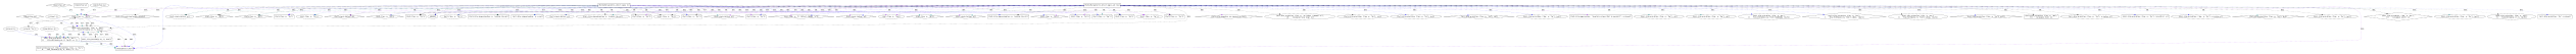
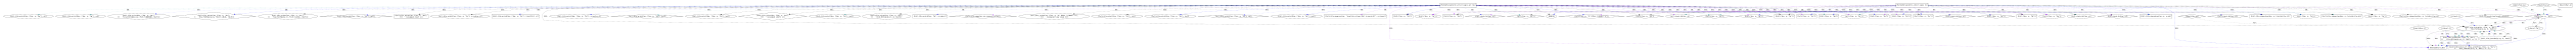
  digraph {
    fontname="JetBrains Mono"
    node [fontname="JetBrains Mono" shape=ellipse]
    edge [color=black fontname="JetBrains Mono" style=dotted]
    n1 [label="(Call,F(ms, m, \"%s\"))" shape=diamond]
    n2 [label="(Call,file_printf(ms, F(ms, m, \"%s\"),\n\t\t    file_fmttime(p->q, 0, tbuf)))"]
    n3 [label="(MethodReturn,RET)" shape=note]
    n4 [label="(Literal,\"%s\")"]
    n5 [label="(Call,file_printf(ms, F(ms, m, \"%s\"),\n\t\t    file_fmttime(p->q, 0, tbuf)) == -1)" shape=note]
    n6 [label="(Call,file_fmttime(p->q, 0, tbuf))" shape=note]
    n7 [label="(MethodParameterIn,struct magic_set *ms)" shape=note]
    n8 [label="(Call,file_signextend(ms, m, (uint64_t)p->h))"]
    n9 [label="(Call,F(ms, m, \"%s\"))" shape=diamond]
    n10 [label="(Call,check_fmt(ms, m))"]
    n11 [label="(Call,F(ms, m, \"%s\"))" shape=note]
    n12 [label="(Call,file_printf(ms, F(ms, m, \"%s\"), m->value.s))"]
    n13 [label="(Call,file_printf(ms, F(ms, m, \"%s\"), buf))" shape=diamond]
    n14 [label="(Call,F(ms, m, \"%g\"))" shape=note]
    n15 [label="(Call,F(ms, m, \"%s\"))"]
    n16 [label="(Call,F(ms, m, \"%s\"))" shape=note]
    n17 [label="(Call,file_printf(ms, F(ms, m, \"%s\"), buf))"]
    n18 [label="(Call,F(ms, m, \"%s\"))" shape=note]
    n19 [label="(Call,F(ms, m, \"%u\"))" shape=note]
    n20 [label="(Call,check_fmt(ms, m))" shape=diamond]
    n21 [label="(Call,F(ms, m, \"%s\"))" shape=diamond]
    n22 [label="(Call,F(ms, m, \"%d\"))" shape=note]
    n23 [label="(Call,F(ms, m, \"%g\"))"]
    n24 [label="(Call,check_fmt(ms, m))"]
    n25 [label="(Call,file_printf(ms, F(ms, m, \"%u\"),\n\t\t\t    (unsigned short) v))" shape=diamond]
    n26 [label="(Call,file_printf(ms, F(ms, m, \"%s\"), buf))"]
    n27 [label="(Call,check_fmt(ms, m))" shape=diamond]
    n28 [label="(Call,file_printf(ms, F(ms, m, \"%s\"),\n\t\t    file_fmttime(p->l, 0, tbuf)))"]
    n29 [label="(Call,file_signextend(ms, m, p->q))" shape=note]
    n30 [label="(Call,check_fmt(ms, m))" shape=diamond]
    n31 [label="(Call,file_printf(ms, \"%s\", m->desc))" shape=note]
    n32 [label="(Call,file_oomem(ms, ms->search.rm_len))" shape=diamond]
    n33 [label="(Call,file_signextend(ms, m, (uint64_t)p->l))" shape=note]
    n34 [label="(Call,file_printf(ms, F(ms, m, \"%\" INT64_T_FORMAT \"u\"),\n\t\t\t    (unsigned long long) v))"]
    n35 [label="(Call,F(ms, m, \"%s\"))"]
    n36 [label="(Call,file_printf(ms, F(ms, m, \"%s\"), str))"]
    n37 [label="(Call,file_printf(ms, F(ms, m, \"%s\"), buf))"]
    n38 [label="(Call,file_printf(ms, F(ms, m, \"%s\"), cp))" shape=diamond]
    n39 [label="(Call,file_signextend(ms, m, (uint64_t)p->b))" shape=note]
    n40 [label="(Call,F(ms, m, \"%s\"))"]
    n41 [label="(Call,file_printf(ms, F(ms, m, \"%s\"), buf))"]
    n42 [label="(Call,file_magerror(ms, \"invalid m->type (%d) in mprint()\", m->type))" shape=note]
    n43 [label="(Call,F(ms, m, \"%\" INT64_T_FORMAT \"u\"))" shape=diamond]
    n44 [label="(Call,file_printf(ms, F(ms, m, \"%g\"), vf))"]
    n45 [label="(Call,file_printf(ms, F(ms, m, \"%g\"), vd))"]
    n46 [label="(Call,F(ms, m, \"%s\"))" shape=diamond]
    n47 [label="(Call,F(ms, m, \"%u\"))" shape=diamond]
    n48 [label="(Call,file_printf(ms, F(ms, m, \"%s\"),\n\t\t    file_fmttime(p->q, FILE_T_WINDOWS, tbuf)))"]
    n49 [label="(Call,F(ms, m, \"%s\"))" shape=note]
    n50 [label="(Call,file_printf(ms, F(ms, m, \"%s\"),\n\t\t    file_fmttime(p->q, FILE_T_LOCAL, tbuf)))" shape=diamond]
    n51 [label="(Call,F(ms, m, \"%s\"))" shape=note]
    n52 [label="(Call,F(ms, m, \"%s\"))"]
    n53 [label="(Call,file_printf(ms, F(ms, m, \"%s\"),\n\t\t    file_fmttime(p->l, FILE_T_LOCAL, tbuf)))"]
    n54 [label="(Call,file_printf(ms, F(ms, m, \"%s\"), buf))" shape=diamond]
    n55 [label="(Call,F(ms, m, \"%s\"))" shape=note]
    n56 [label="(Call,file_printf(ms, F(ms, m, \"%d\"),\n\t\t\t    (unsigned char) v))" shape=note]
    n57 [label="(Call,check_fmt(ms, m))" shape=diamond]
    n58 [label="(Call,F(ms, m, \"%s\"))" shape=diamond]
    n59 [label="(Call,file_printf(ms, F(ms, m, \"%s\"), m->value.s))"]
    n60 [label="(Call,file_printf(ms, F(ms, m, \"%u\"), (uint32_t) v))" shape=note]
    1000101
    n62 [label="(MethodParameterIn,struct magic *m)" shape=note]
    n63 [label="(Call,file_pstring_length_size(m))" shape=diamond]
    n64 [label="(ControlStructure,if (file_printf(ms, F(ms, m, \"%s\"),\n\t\t    file_fmttime(p->q, 0, tbuf)) == -1))" shape=note]
    n65 [label="(Identifier,t)"]
    n66 [label="(Identifier,ms)"]
    n67 [label="(Identifier,ms)" shape=diamond]
    n68 [label="(Identifier,p)" shape=diamond]
    n69 [label="(Literal,1)"]
    n70 [label="(Identifier,m)" shape=note]
    n71 [label="(Literal,1)"]
    n1 -> n2 [color=teal label="AST: "]
    n1 -> n2 [label="DDG: "]
    n1 -> n2 [label="DDG: " style=dashed]
    n1 -> n2 [color=purple label="DDG: " style=dashed]
    n1 -> n3 [color=blue label="DDG: " style=dashed]
    n1 -> n4 [label="CFG: " style=dashed]
    n2 -> n3 [color=purple label="DDG: "]
    n2 -> n3 [label="DDG: " style=dashed]
    n2 -> n3 [color=purple label="DDG: "]
    n2 -> n5 [color=teal label="AST: " style=dashed]
    n2 -> n5 [color=blue label="DDG: "]
    n2 -> n5 [color=teal label="DDG: "]
    n2 -> n5 [color=teal label="DDG: "]
    n2 -> n6 [label="CFG: " style=dashed]
    n4 -> n1 [label="AST: " style=dashed]
    n5 -> n3 [color=teal label="DDG: "]
    n5 -> n3 [color=teal label="DDG: " style=dashed]
    n5 -> n3 [color=blue label="DDG: " style=dashed]
    n5 -> n64 [color=blue label="AST: " style=dashed]
    n6 -> n2 [color=teal label="AST: " style=dashed]
    n6 -> n2 [label="DDG: "]
    n6 -> n2 [color=blue label="DDG: " style=dashed]
    n6 -> n2 [color=teal label="DDG: "]
    n7 -> n1 [color=purple label="DDG: " style=dashed]
    n7 -> n2 [label="DDG: " style=dashed]
    n7 -> n3 [color=purple label="DDG: " style=dashed]
-   n7 -> n8 [color=teal label="DDG: "]
    n7 -> n9 [label="DDG: " style=dashed]
    n7 -> n10 [color=purple label="DDG: " style=dashed]
    n7 -> n11 [label="DDG: " style=dashed]
    n7 -> n12 [color=blue label="DDG: "]
    n7 -> n13 [color=teal label="DDG: "]
    n7 -> n14 [color=teal label="DDG: "]
    n7 -> n15 [color=purple label="DDG: " style=dashed]
    n7 -> n16 [color=blue label="DDG: "]
    n7 -> n17 [label="DDG: " style=dashed]
    n7 -> n18 [color=purple label="DDG: " style=dashed]
    n7 -> n19 [label="DDG: "]
    n7 -> n20 [color=teal label="DDG: "]
    n7 -> n21 [color=purple label="DDG: " style=dashed]
    n7 -> n22 [color=purple label="DDG: " style=dashed]
    n7 -> n23 [color=purple label="DDG: " style=dashed]
    n7 -> n24 [color=teal label="DDG: " style=dashed]
    n7 -> n25 [label="DDG: " style=dashed]
    n7 -> n26 [color=teal label="DDG: "]
    n7 -> n27 [label="DDG: " style=dashed]
    n7 -> n28 [label="DDG: "]
    n7 -> n29 [color=teal label="DDG: "]
    n7 -> n30 [color=purple label="DDG: " style=dashed]
    n7 -> n31 [color=blue label="DDG: "]
    n7 -> n32 [color=purple label="DDG: "]
    n7 -> n33 [label="DDG: " style=dashed]
    n7 -> n34 [label="DDG: " style=dashed]
    n7 -> n35 [color=blue label="DDG: "]
    n7 -> n36 [label="DDG: "]
    n7 -> n37 [color=blue label="DDG: " style=dashed]
    n7 -> n38 [color=blue label="DDG: "]
    n7 -> n39 [color=teal label="DDG: "]
    n7 -> n40 [label="DDG: "]
    n7 -> n41 [color=blue label="DDG: " style=dashed]
    n7 -> n42 [color=purple label="DDG: " style=dashed]
    n7 -> n43 [color=blue label="DDG: " style=dashed]
    n7 -> n44 [color=teal label="DDG: "]
    n7 -> n45 [color=teal label="DDG: "]
    n7 -> n46 [color=teal label="DDG: " style=dashed]
    n7 -> n47 [color=purple label="DDG: "]
    n7 -> n48 [color=blue label="DDG: "]
    n7 -> n49 [color=purple label="DDG: " style=dashed]
    n7 -> n50 [color=blue label="DDG: " style=dashed]
    n7 -> n51 [color=blue label="DDG: " style=dashed]
    n7 -> n52 [color=purple label="DDG: "]
    n7 -> n53 [label="DDG: "]
    n7 -> n54 [color=blue label="DDG: "]
    n7 -> n55 [color=purple label="DDG: "]
    n7 -> n56 [label="DDG: " style=dashed]
    n7 -> n57 [color=blue label="DDG: "]
    n7 -> n58 [color=teal label="DDG: " style=dashed]
    n7 -> n59 [label="DDG: " style=dashed]
    n7 -> n60 [color=blue label="DDG: "]
    n7 -> 1000101 [label="AST: "]
    n62 -> n1 [label="DDG: "]
    n62 -> n3 [color=blue label="DDG: " style=dashed]
    n62 -> n8 [label="DDG: "]
    n62 -> n9 [label="DDG: " style=dashed]
    n62 -> n10 [color=teal label="DDG: "]
    n62 -> n11 [label="DDG: " style=dashed]
    n62 -> n14 [color=blue label="DDG: "]
    n62 -> n15 [color=teal label="DDG: " style=dashed]
    n62 -> n16 [color=purple label="DDG: "]
    n62 -> n18 [color=blue label="DDG: "]
    n62 -> n19 [color=blue label="DDG: " style=dashed]
    n62 -> n20 [color=purple label="DDG: "]
    n62 -> n21 [color=teal label="DDG: " style=dashed]
    n62 -> n22 [label="DDG: " style=dashed]
    n62 -> n23 [color=purple label="DDG: "]
    n62 -> n24 [label="DDG: "]
    n62 -> n27 [color=purple label="DDG: "]
    n62 -> n29 [color=blue label="DDG: "]
    n62 -> n30 [color=teal label="DDG: "]
    n62 -> n33 [color=blue label="DDG: "]
    n62 -> n35 [color=teal label="DDG: "]
    n62 -> n39 [label="DDG: "]
    n62 -> n40 [label="DDG: " style=dashed]
    n62 -> n43 [color=purple label="DDG: "]
    n62 -> n46 [color=teal label="DDG: "]
    n62 -> n47 [color=blue label="DDG: "]
    n62 -> n49 [color=blue label="DDG: " style=dashed]
    n62 -> n51 [label="DDG: "]
    n62 -> n52 [color=purple label="DDG: " style=dashed]
    n62 -> n55 [label="DDG: " style=dashed]
    n62 -> n57 [color=purple label="DDG: "]
    n62 -> n58 [label="DDG: "]
    n62 -> 1000101 [color=blue label="AST: " style=dashed]
    n62 -> n63 [label="DDG: "]
    n65 -> n5 [color=purple label="CFG: "]
    n66 -> n1 [color=teal label="AST: " style=dashed]
    n67 -> n2 [label="AST: "]
    n68 -> n1 [color=teal label="CFG: " style=dashed]
    n69 -> n2 [color=blue label="CFG: " style=dashed]
    n70 -> n1 [color=blue label="AST: "]
    n71 -> n5 [color=blue label="CFG: " style=dashed]
  }
